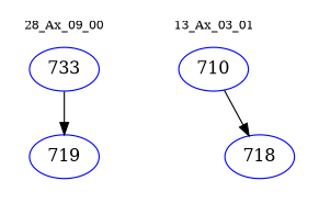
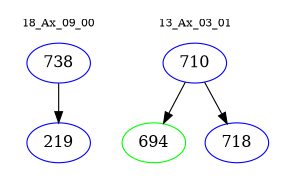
  digraph {
    node [color=blue]
    edge [color=black]
-   n1 [label=733]
-   n2 [label=719]
+   n1 [label=738]
+   n2 [label=219]
    n3 [label=710]
+   n4 [color=green label=694]
    n5 [label=718]
    subgraph cluster_1 {
      color=white
      fontsize=10
-     label="28_Ax_09_00"
+     label="18_Ax_09_00"
      n1
      n2
    }
    subgraph cluster_2 {
      color=white
      fontsize=10
      label="13_Ax_03_01"
      n3
+     n4
      n5
    }
    n1 -> n2
+   n3 -> n4
    n3 -> n5
  }
